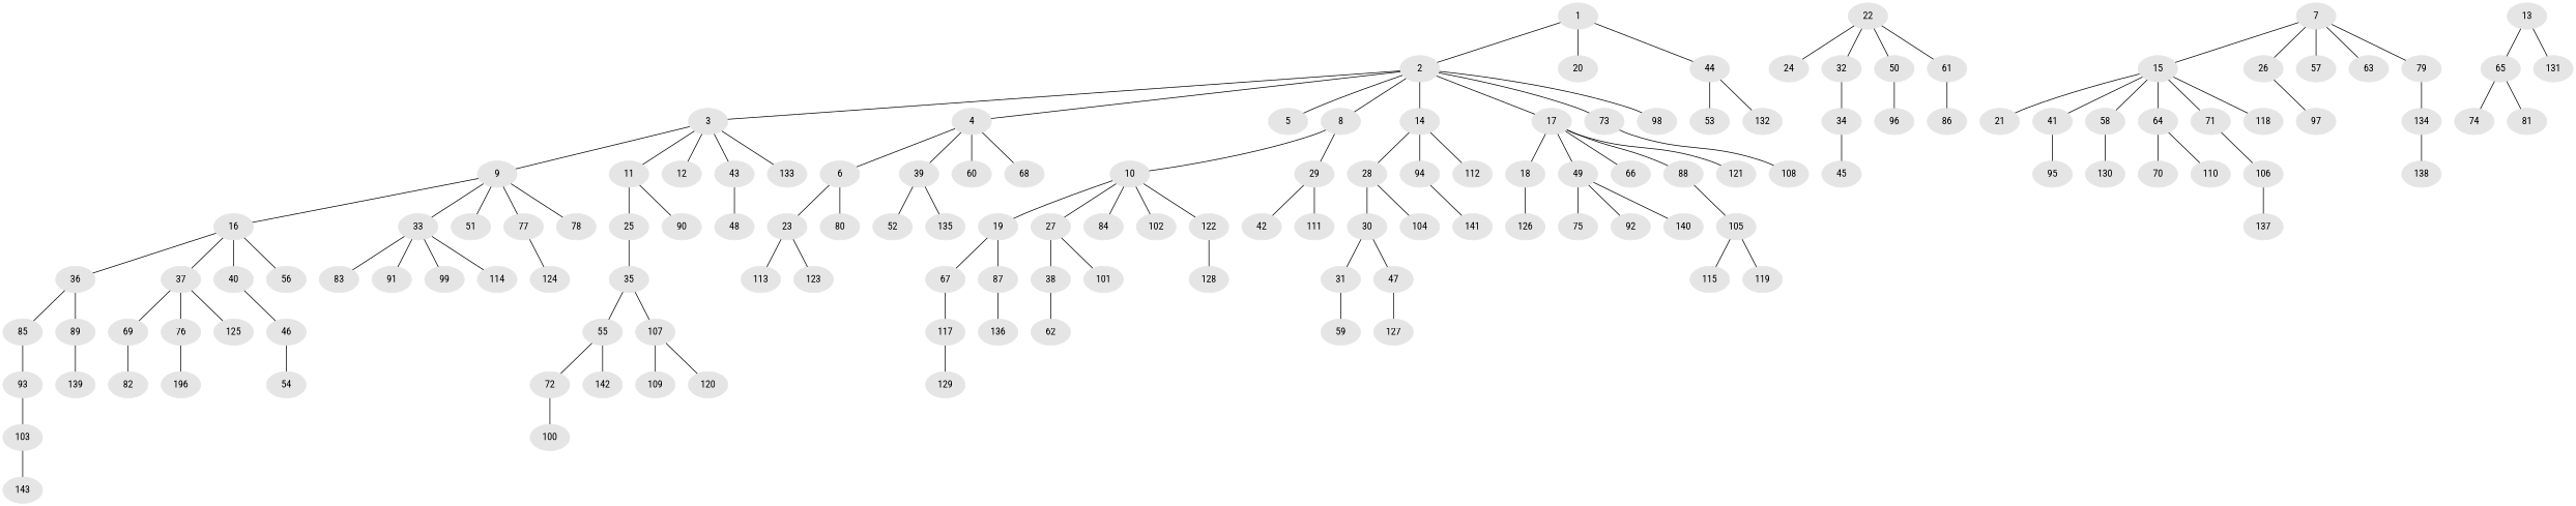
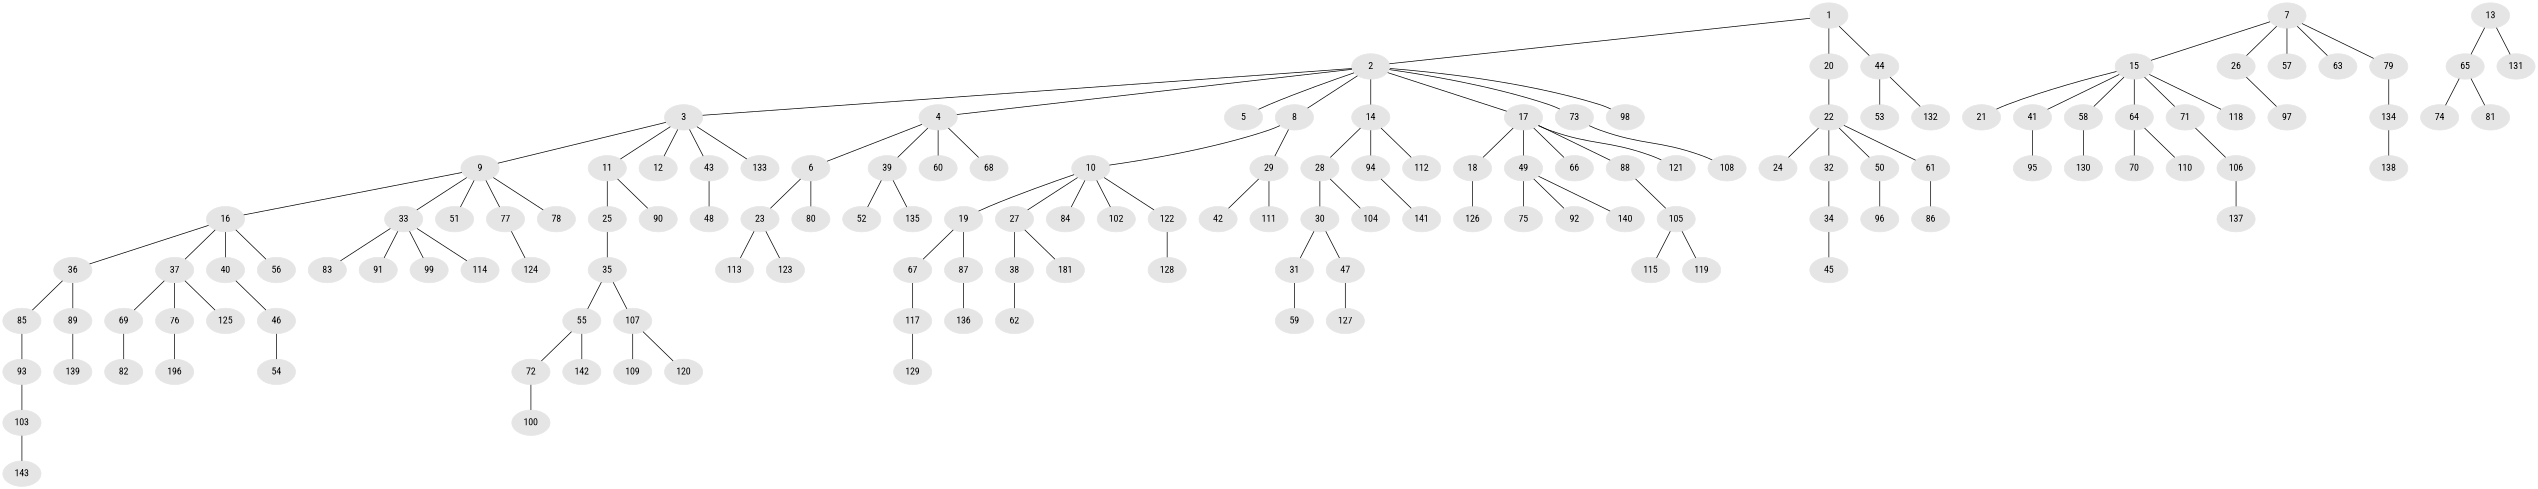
  graph {
    fontname="Roboto Condensed"
    node [color=gray90 fontname="Roboto Condensed" style=filled]
    edge [fontname="Roboto Condensed"]
    1
    2
    20
    44
    3
    4
    5
    8
    14
    17
    73
    98
    22
    53
    132
    9
    11
    12
    43
    133
    6
    39
    60
    68
    7
    15
    26
    57
    63
    79
    10
    29
    28
    94
    112
    18
    49
    66
    88
    121
    108
    16
    33
    51
    77
    78
    25
    90
    48
    23
    80
    52
    135
    113
    123
    21
    41
    58
    64
    71
    118
    97
    134
    19
    27
    84
    102
    122
    42
    111
    36
    37
    40
    56
    83
    91
    99
    114
    124
    67
    87
    38
-   101
+   101 [label=181]
    128
    35
    13
    65
    131
    74
    81
    30
    104
    141
    95
    130
    70
    110
    106
    85
    89
    69
    76
    125
    46
    126
    75
    92
    140
    105
    117
    136
    24
    32
    50
    61
    34
    96
    86
    55
    107
    62
    31
    47
    59
    127
    45
    72
    142
    109
    120
    93
    139
    82
    n134 [label=196]
    54
    100
    129
    137
    138
    103
    115
    119
    143
    1 -- 2
    1 -- 20
    1 -- 44
    2 -- 3
    2 -- 4
    2 -- 5
    2 -- 8
    2 -- 14
    2 -- 17
    2 -- 73
    2 -- 98
+   20 -- 22
    44 -- 53
    44 -- 132
    3 -- 9
    3 -- 11
    3 -- 12
    3 -- 43
    3 -- 133
    4 -- 6
    4 -- 39
    4 -- 60
    4 -- 68
    8 -- 10
    8 -- 29
    14 -- 28
    14 -- 94
    14 -- 112
    17 -- 18
    17 -- 49
    17 -- 66
    17 -- 88
    17 -- 121
    73 -- 108
    22 -- 24
    22 -- 32
    22 -- 50
    22 -- 61
    9 -- 16
    9 -- 33
    9 -- 51
    9 -- 77
    9 -- 78
    11 -- 25
    11 -- 90
    43 -- 48
    6 -- 23
    6 -- 80
    39 -- 52
    39 -- 135
    7 -- 15
    7 -- 26
    7 -- 57
    7 -- 63
    7 -- 79
    15 -- 21
    15 -- 41
    15 -- 58
    15 -- 64
    15 -- 71
    15 -- 118
    26 -- 97
    79 -- 134
    10 -- 19
    10 -- 27
    10 -- 84
    10 -- 102
    10 -- 122
    29 -- 42
    29 -- 111
    28 -- 30
    28 -- 104
    94 -- 141
    18 -- 126
    49 -- 75
    49 -- 92
    49 -- 140
    88 -- 105
    16 -- 36
    16 -- 37
    16 -- 40
    16 -- 56
    33 -- 83
    33 -- 91
    33 -- 99
    33 -- 114
    77 -- 124
    25 -- 35
    23 -- 113
    23 -- 123
    41 -- 95
    58 -- 130
    64 -- 70
    64 -- 110
    71 -- 106
    134 -- 138
    19 -- 67
    19 -- 87
    27 -- 38
    27 -- 101
    122 -- 128
    36 -- 85
    36 -- 89
    37 -- 69
    37 -- 76
    37 -- 125
    40 -- 46
    67 -- 117
    87 -- 136
    38 -- 62
    35 -- 55
    35 -- 107
    13 -- 65
    13 -- 131
    65 -- 74
    65 -- 81
    30 -- 31
    30 -- 47
    106 -- 137
    85 -- 93
    89 -- 139
    69 -- 82
    76 -- n134
    46 -- 54
    105 -- 115
    105 -- 119
    117 -- 129
    32 -- 34
    50 -- 96
    61 -- 86
    34 -- 45
    55 -- 72
    55 -- 142
    107 -- 109
    107 -- 120
    31 -- 59
    47 -- 127
    72 -- 100
    93 -- 103
    103 -- 143
  }
